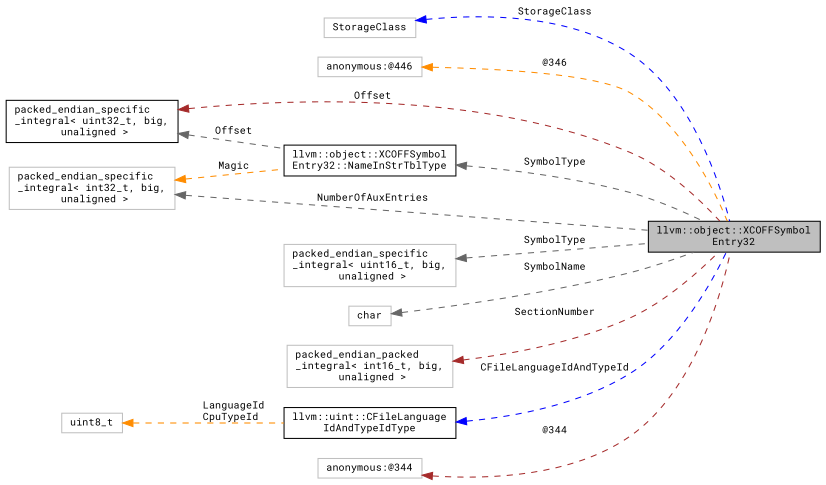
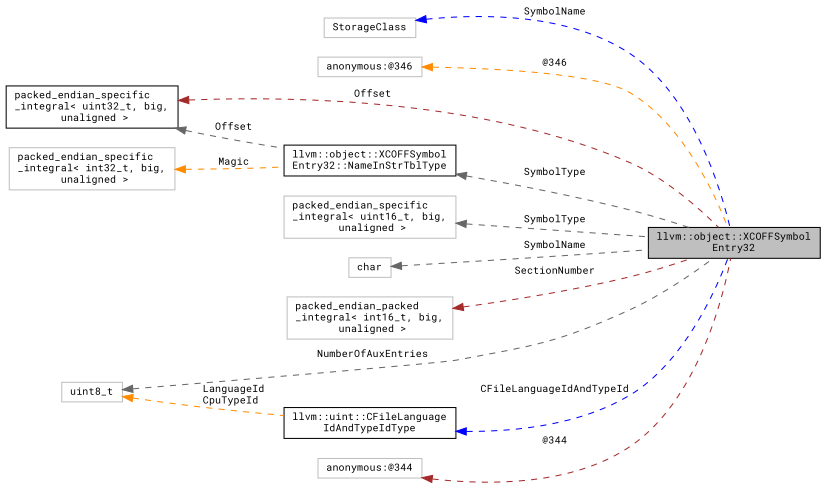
  digraph {
    fontname="Roboto Mono"
    rankdir=LR
    node [color=grey75 fontname="Roboto Mono" fontsize=10 shape=record]
    edge [color=gray40 dir=back fontname="Roboto Mono" fontsize=10 labelfontname=Helvetica labelfontsize=10 style=dashed]
    n1 [color=black fillcolor=grey75 fontcolor=black height=0.2 label="llvm::object::XCOFFSymbol\lEntry32" style=filled width=0.4]
    n2 [height=0.2 label=StorageClass width=0.4]
-   n3 [height=0.2 label="anonymous:@446" width=0.4]
+   n3 [height=0.2 label="anonymous:@346" width=0.4]
    n4 [color=black height=0.2 label="llvm::object::XCOFFSymbol\lEntry32::NameInStrTblType" width=0.4]
    n5 [color=black height=0.2 label="packed_endian_specific\l_integral\< uint32_t, big,\l unaligned \>" width=0.4]
    n6 [height=0.2 label="packed_endian_specific\l_integral\< int32_t, big,\l unaligned \>" width=0.4]
    n7 [height=0.2 label="packed_endian_specific\l_integral\< uint16_t, big,\l unaligned \>" width=0.4]
    n8 [height=0.2 label=char width=0.4]
    n9 [height=0.2 label="packed_endian_packed\l_integral\< int16_t, big,\l unaligned \>" width=0.4]
    n10 [color=black height=0.2 label="llvm::uint::CFileLanguage\lIdAndTypeIdType" width=0.4]
    n11 [height=0.2 label=uint8_t width=0.4]
    n12 [height=0.2 label="anonymous:@344" width=0.4]
-   n2 -> n1 [color=blue label=" StorageClass"]
+   n2 -> n1 [color=blue label=" SymbolName"]
    n3 -> n1 [color=darkorange label=" @346"]
    n4 -> n1 [label=" SymbolType"]
    n5 -> n1 [color=brown label=" Offset"]
    n5 -> n4 [label=" Offset"]
    n6 -> n4 [color=darkorange label=" Magic"]
    n7 -> n1 [label=" SymbolType"]
    n8 -> n1 [label=" SymbolName"]
    n9 -> n1 [color=brown label=" SectionNumber"]
    n10 -> n1 [color=blue label=" CFileLanguageIdAndTypeId"]
-   n6 -> n1 [label=" NumberOfAuxEntries"]
+   n11 -> n1 [label=" NumberOfAuxEntries"]
    n11 -> n10 [color=darkorange label=" LanguageId\nCpuTypeId"]
    n12 -> n1 [color=brown label=" @344"]
  }
